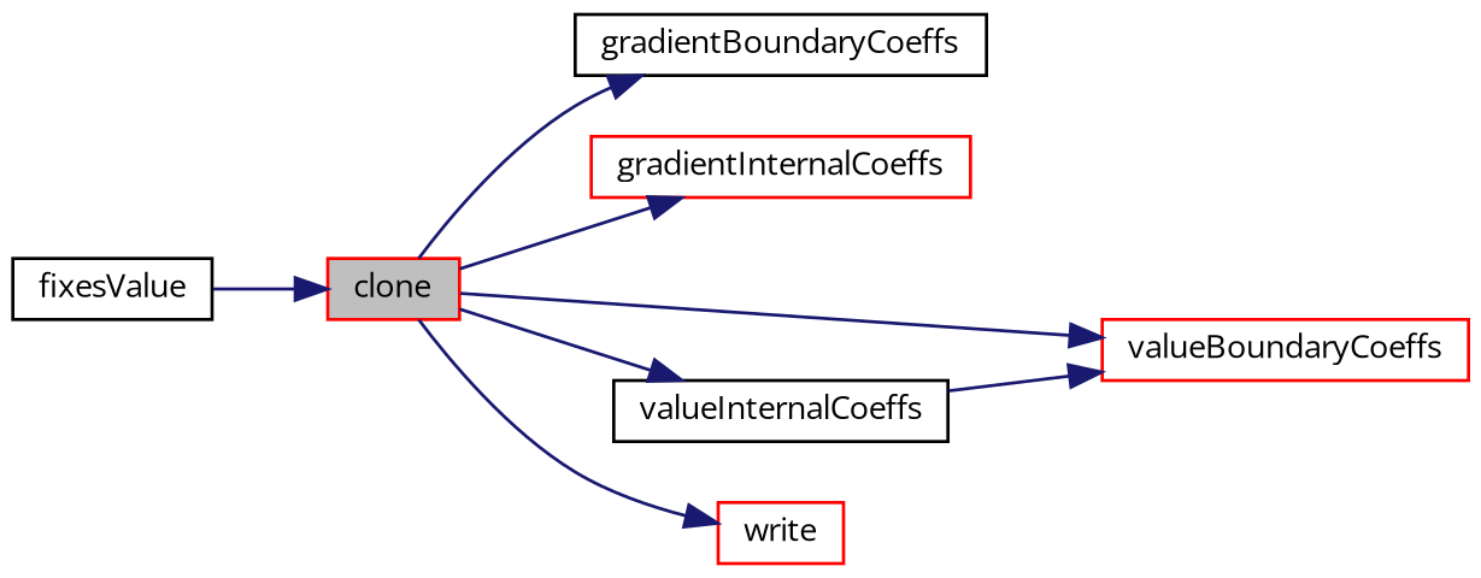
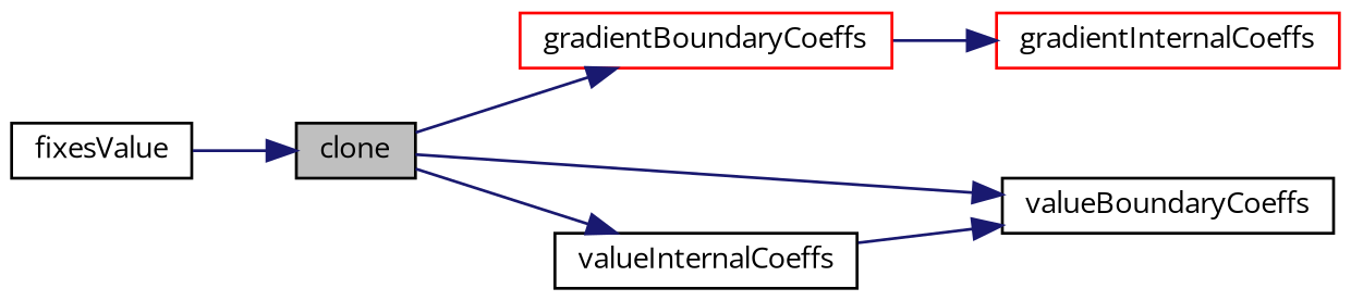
  digraph {
    fontname="Open Sans"
    rankdir=LR
    node [color=red fontname="Open Sans" fontsize=10 shape=record]
    edge [color=midnightblue fontname="Open Sans" fontsize=10 labelfontname=Helvetica labelfontsize=10 style=solid]
-   n1 [fillcolor=grey75 fontcolor=black height=0.2 label=clone style=filled width=0.4]
-   n2 [color=black height=0.2 label=gradientBoundaryCoeffs width=0.4]
+   n1 [color=black fillcolor=grey75 fontcolor=black height=0.2 label=clone style=filled width=0.4]
+   n2 [height=0.2 label=gradientBoundaryCoeffs width=0.4]
    n3 [height=0.2 label=gradientInternalCoeffs width=0.4]
-   n4 [height=0.2 label=valueBoundaryCoeffs width=0.4]
+   n4 [color=black height=0.2 label=valueBoundaryCoeffs width=0.4]
    n5 [color=black height=0.2 label=valueInternalCoeffs width=0.4]
-   n6 [height=0.2 label=write width=0.4]
    n7 [color=black height=0.2 label=fixesValue width=0.4]
    n1 -> n2
-   n1 -> n3
+   n2 -> n3
    n1 -> n4
    n1 -> n5
-   n1 -> n6
    n5 -> n4
    n7 -> n1
  }
